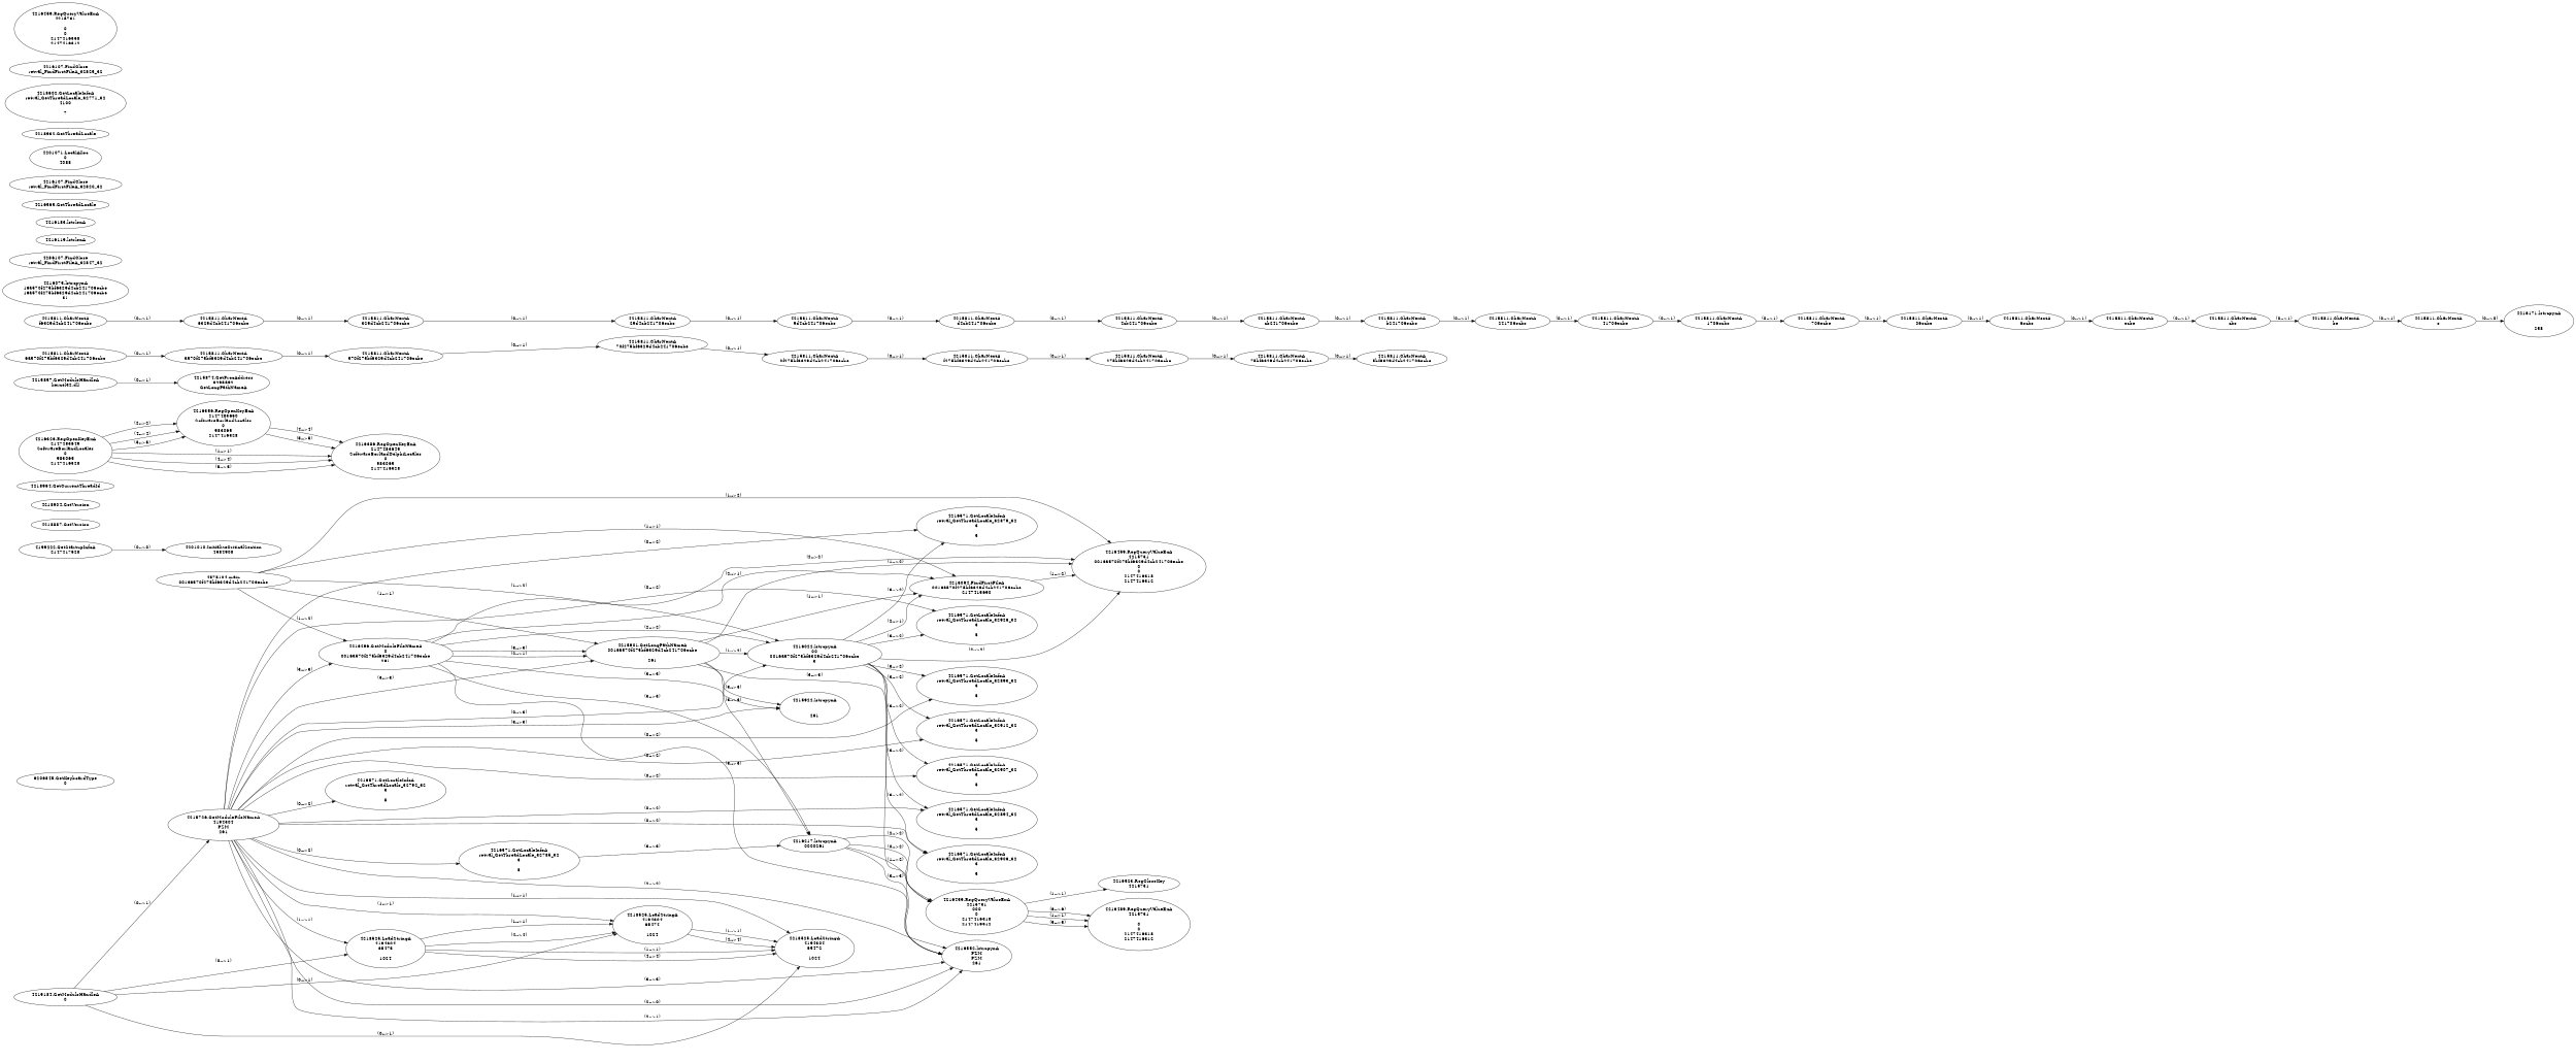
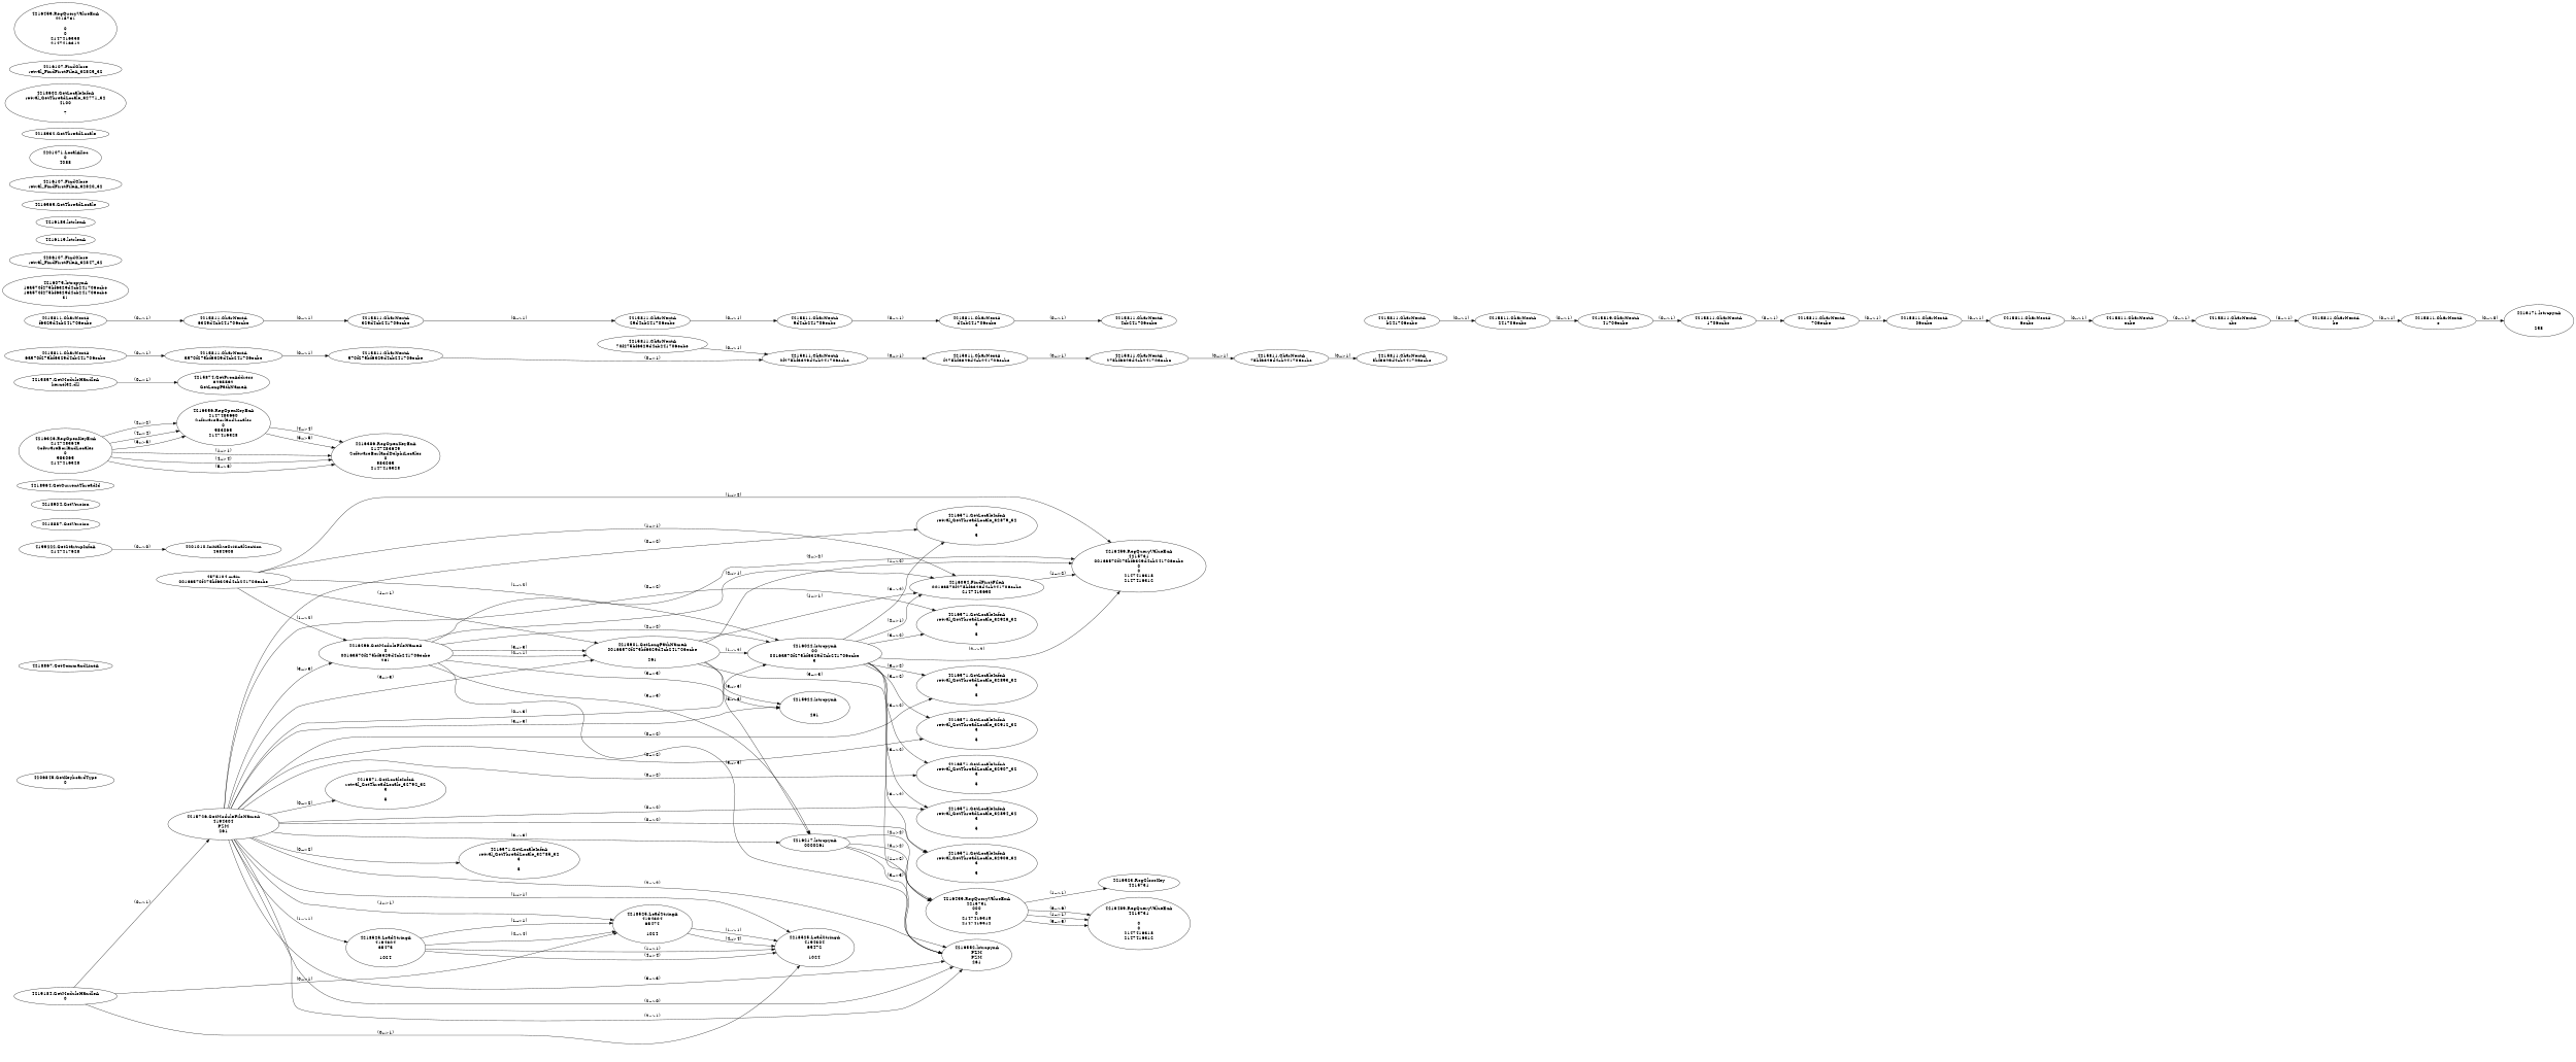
  digraph {
    rankdir=LR
    n1 [label="4575104.main\n0016a570f275bf6329d4cb241706ecbe"]
    n2 [label="4216296.GetModuleFileNameA\n0\n0016a570f275bf6329d4cb241706ecbe\n261"]
    n3 [label="4215901.GetLongPathNameA\n0016a570f275bf6329d4cb241706ecbe\n\n261"]
    n4 [label="4216022.lstrcpynA\n00\n0016a570f275bf6329d4cb241706ecbe\n3"]
    n5 [label="4216094.FindFirstFileA\n0016a570f275bf6329d4cb241706ecbe\n2147415690"]
    n6 [label="4216459.RegQueryValueExA\n4215731\n0016a570f275bf6329d4cb241706ecbe\n0\n0\n2147416318\n2147416312"]
    n7 [label="4216217.lstrcpynA\n0000261"]
    n8 [label="4216552.lstrcpynA\nPZM\nPZM\n261"]
    n9 [label="4215922.lstrcpynA\n\n\n261"]
    n10 [label="4216571.GetLocaleInfoA\nretval_GetThreadLocale_32907_32\n3\n\n5"]
    n11 [label="4216571.GetLocaleInfoA\nretval_GetThreadLocale_32894_32\n3\n\n5"]
    n12 [label="4216571.GetLocaleInfoA\nretval_GetThreadLocale_32906_32\n3\n\n5"]
    n13 [label="4216571.GetLocaleInfoA\nretval_GetThreadLocale_32879_32\n3\n\n5"]
    n14 [label="4216571.GetLocaleInfoA\nretval_GetThreadLocale_32926_32\n3\n\n5"]
    n15 [label="4216571.GetLocaleInfoA\nretval_GetThreadLocale_32912_32\n3\n\n5"]
    n16 [label="4216571.GetLocaleInfoA\nretval_GetThreadLocale_32893_32\n3\n\n5"]
    n17 [label="4219184.GetModuleHandleA\n0"]
    n18 [label="4215726.GetModuleFileNameA\n4194304\nPZM\n261"]
    n19 [label="4218525.LoadStringA\n4194304\n65475\n\n1024"]
    n20 [label="4218525.LoadStringA\n4194304\n65474\n\n1024"]
    n21 [label="4218525.LoadStringA\n4194304\n65472\n\n1024"]
    n22 [label="4216571.GetLocaleInfoA\nretval_GetThreadLocale_32792_32\n3\n\n5"]
    n23 [label="4216571.GetLocaleInfoA\nretval_GetThreadLocale_32785_32\n3\n\n5"]
-   n24 [label="6206845.GetKeyboardType\n0"]
+   n24 [label="4206845.GetKeyboardType\n0"]
+   n25 [label="4218867.GetCommandLineA\n"]
    n26 [label="4199222.GetStartupInfoA\n2147417628"]
    n27 [label="4201010.InitializeCriticalSection\n4584908"]
    n28 [label="4218887.GetVersion\n"]
    n29 [label="4218904.GetVersion\n"]
    n30 [label="4218964.GetCurrentThreadId\n"]
    n31 [label="4216459.RegQueryValueExA\n4215731\n000\n0\n2147416318\n2147416312"]
    n32 [label="4216326.RegOpenKeyExA\n2147483649\nSoftware\Borland\Locales\n0\n983065\n2147416328"]
    n33 [label="4216356.RegOpenKeyExA\n2147483650\nSoftware\Borland\Locales\n0\n983065\n2147416328"]
    n34 [label="4216386.RegOpenKeyExA\n2147483649\nSoftware\Borland\Delphi\Locales\n0\n983065\n2147416328"]
    n35 [label="4215857.GetModuleHandleA\nkernel32.dll"]
    n36 [label="4215874.GetProcAddress\n6295592\nGetLongPathNameA"]
    n37 [label="4215811.CharNextA\n6a570f275bf6329d4cb241706ecbe"]
    n38 [label="4215811.CharNextA\na570f275bf6329d4cb241706ecbe"]
    n39 [label="4215811.CharNextA\n570f275bf6329d4cb241706ecbe"]
    n40 [label="4215811.CharNextA\n70f275bf6329d4cb241706ecbe"]
    n41 [label="4215811.CharNextA\n0f275bf6329d4cb241706ecbe"]
    n42 [label="4215811.CharNextA\nf275bf6329d4cb241706ecbe"]
    n43 [label="4215811.CharNextA\n275bf6329d4cb241706ecbe"]
    n44 [label="4215811.CharNextA\n75bf6329d4cb241706ecbe"]
    n45 [label="4215811.CharNextA\n5bf6329d4cb241706ecbe"]
    n46 [label="4215811.CharNextA\nf6329d4cb241706ecbe"]
    n47 [label="4215811.CharNextA\n6329d4cb241706ecbe"]
    n48 [label="4215811.CharNextA\n329d4cb241706ecbe"]
    n49 [label="4215811.CharNextA\n29d4cb241706ecbe"]
    n50 [label="4215811.CharNextA\n9d4cb241706ecbe"]
    n51 [label="4215811.CharNextA\nd4cb241706ecbe"]
    n52 [label="4215811.CharNextA\n4cb241706ecbe"]
-   n53 [label="4215811.CharNextA\ncb241706ecbe"]
    n54 [label="4215811.CharNextA\nb241706ecbe"]
    n55 [label="4215811.CharNextA\n241706ecbe"]
-   n56 [label="4215811.CharNextA\n41706ecbe"]
+   n56 [label="4215819.CharNextA\n41706ecbe"]
    n57 [label="4215811.CharNextA\n1706ecbe"]
    n58 [label="4215811.CharNextA\n706ecbe"]
    n59 [label="4215811.CharNextA\n06ecbe"]
    n60 [label="4215811.CharNextA\n6ecbe"]
    n61 [label="4215811.CharNextA\necbe"]
    n62 [label="4215811.CharNextA\ncbe"]
    n63 [label="4215811.CharNextA\nbe"]
    n64 [label="4215811.CharNextA\ne"]
    n65 [label="4216171.lstrcpynA\n\n\n258"]
    n66 [label="4216075.lstrcpynA\n16a570f275bf6329d4cb241706ecbe\n16a570f275bf6329d4cb241706ecbe\n31"]
    n67 [label="4286107.FindClose\nretval_FindFirstFileA_32847_32"]
    n68 [label="4216119.lstrlenA\n"]
    n69 [label="4216183.lstrlenA\n"]
    n70 [label="4216523.RegCloseKey\n4215731"]
    n71 [label="4216489.RegQueryValueExA\n4215731\n\n0\n0\n2147416318\n2147416312"]
    n72 [label="4216565.GetThreadLocale\n"]
    n73 [label="4216107.FindClose\nretval_FindFirstFileA_32820_32"]
    n74 [label="4201071.LocalAlloc\n0\n4088"]
    n75 [label="4218932.GetThreadLocale\n"]
    n76 [label="4218602.GetLocaleInfoA\nretval_GetThreadLocale_32771_32\n4100\n\n7"]
    n77 [label="4216107.FindClose\nretval_FindFirstFileA_32825_32"]
    n78 [label="4216459.RegQueryValueExA\n4215731\n\n0\n0\n2147416358\n2147416312"]
    n1 -> n2 [label="(1-->2)"]
    n1 -> n3 [label="(1-->1)"]
    n1 -> n4 [label="(1-->2)"]
    n1 -> n5 [label="(1-->1)"]
    n1 -> n6 [label="(1-->2)"]
    n2 -> n3 [label="(2-->1)"]
    n2 -> n3 [label="(3-->3)"]
    n2 -> n4 [label="(2-->2)"]
    n2 -> n5 [label="(2-->1)"]
    n2 -> n6 [label="(2-->2)"]
    n2 -> n7 [label="(3-->3)"]
    n2 -> n8 [label="(3-->3)"]
    n2 -> n9 [label="(3-->3)"]
    n3 -> n4 [label="(1-->2)"]
    n3 -> n5 [label="(1-->1)"]
    n3 -> n6 [label="(1-->2)"]
    n3 -> n7 [label="(3-->3)"]
    n3 -> n8 [label="(3-->3)"]
    n3 -> n9 [label="(3-->3)"]
    n4 -> n5 [label="(2-->1)"]
    n4 -> n6 [label="(2-->2)"]
    n4 -> n10 [label="(3-->2)"]
    n4 -> n11 [label="(3-->2)"]
    n4 -> n12 [label="(3-->2)"]
    n4 -> n13 [label="(3-->2)"]
    n4 -> n14 [label="(3-->2)"]
    n4 -> n15 [label="(3-->2)"]
    n4 -> n16 [label="(3-->2)"]
    n5 -> n6 [label="(1-->2)"]
    n7 -> n8 [label="(3-->3)"]
    n7 -> n31 [label="(1-->2)"]
    n7 -> n31 [label="(2-->2)"]
    n7 -> n31 [label="(0-->2)"]
    n17 -> n18 [label="(0-->1)"]
-   n17 -> n19 [label="(0-->1)"]
    n17 -> n20 [label="(0-->1)"]
    n17 -> n21 [label="(0-->1)"]
    n18 -> n2 [label="(3-->3)"]
    n18 -> n3 [label="(3-->3)"]
    n18 -> n4 [label="(0-->3)"]
-   n23 -> n7 [label="(3-->3)"]
+   n18 -> n7 [label="(3-->3)"]
    n18 -> n8 [label="(2-->1)"]
    n18 -> n8 [label="(2-->2)"]
    n18 -> n8 [label="(3-->3)"]
    n18 -> n8 [label="(2-->0)"]
    n18 -> n9 [label="(3-->3)"]
    n18 -> n10 [label="(0-->2)"]
    n18 -> n11 [label="(0-->2)"]
    n18 -> n12 [label="(0-->2)"]
    n18 -> n13 [label="(0-->2)"]
    n18 -> n14 [label="(0-->2)"]
    n18 -> n15 [label="(0-->2)"]
    n18 -> n16 [label="(0-->2)"]
    n18 -> n19 [label="(1-->1)"]
    n18 -> n20 [label="(1-->1)"]
    n18 -> n21 [label="(1-->1)"]
    n18 -> n22 [label="(0-->2)"]
    n18 -> n23 [label="(0-->2)"]
    n19 -> n20 [label="(1-->1)"]
    n19 -> n20 [label="(4-->4)"]
    n19 -> n21 [label="(1-->1)"]
    n19 -> n21 [label="(4-->4)"]
    n20 -> n21 [label="(1-->1)"]
    n20 -> n21 [label="(4-->4)"]
    n26 -> n27 [label="(0-->0)"]
    n31 -> n70 [label="(1-->1)"]
    n31 -> n71 [label="(1-->1)"]
    n31 -> n71 [label="(5-->5)"]
    n31 -> n71 [label="(6-->6)"]
    n32 -> n33 [label="(2-->2)"]
    n32 -> n33 [label="(4-->4)"]
    n32 -> n33 [label="(5-->5)"]
    n32 -> n34 [label="(1-->1)"]
    n32 -> n34 [label="(4-->4)"]
    n32 -> n34 [label="(5-->5)"]
    n33 -> n34 [label="(4-->4)"]
    n33 -> n34 [label="(5-->5)"]
    n35 -> n36 [label="(0-->1)"]
    n37 -> n38 [label="(0-->1)"]
    n38 -> n39 [label="(0-->1)"]
-   n39 -> n40 [label="(0-->1)"]
+   n39 -> n41 [label="(0-->1)"]
    n40 -> n41 [label="(0-->1)"]
    n41 -> n42 [label="(0-->1)"]
    n42 -> n43 [label="(0-->1)"]
    n43 -> n44 [label="(0-->1)"]
    n44 -> n45 [label="(0-->1)"]
    n46 -> n47 [label="(0-->1)"]
    n47 -> n48 [label="(0-->1)"]
    n48 -> n49 [label="(0-->1)"]
    n49 -> n50 [label="(0-->1)"]
    n50 -> n51 [label="(0-->1)"]
    n51 -> n52 [label="(0-->1)"]
-   n52 -> n53 [label="(0-->1)"]
-   n53 -> n54 [label="(0-->1)"]
    n54 -> n55 [label="(0-->1)"]
    n55 -> n56 [label="(0-->1)"]
    n56 -> n57 [label="(0-->1)"]
    n57 -> n58 [label="(0-->1)"]
    n58 -> n59 [label="(0-->1)"]
    n59 -> n60 [label="(0-->1)"]
    n60 -> n61 [label="(0-->1)"]
    n61 -> n62 [label="(0-->1)"]
    n62 -> n63 [label="(0-->1)"]
    n63 -> n64 [label="(0-->1)"]
    n64 -> n65 [label="(0-->0)"]
  }
